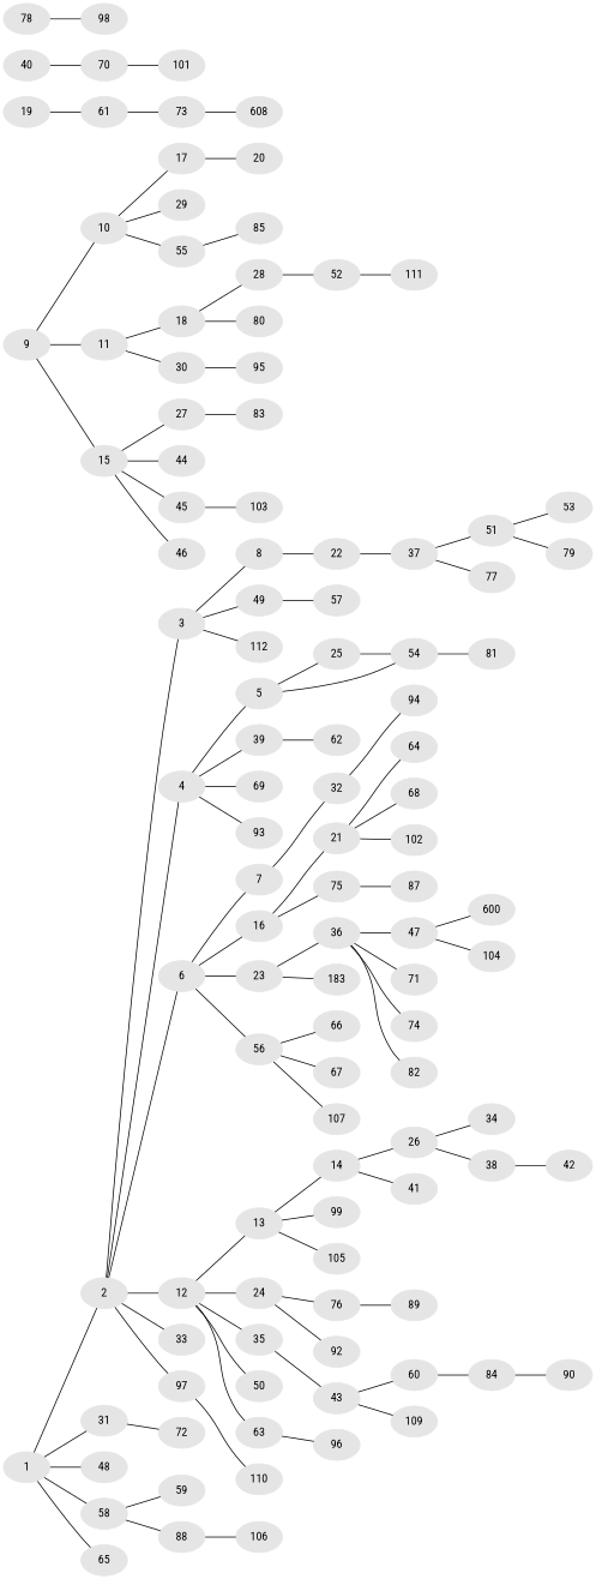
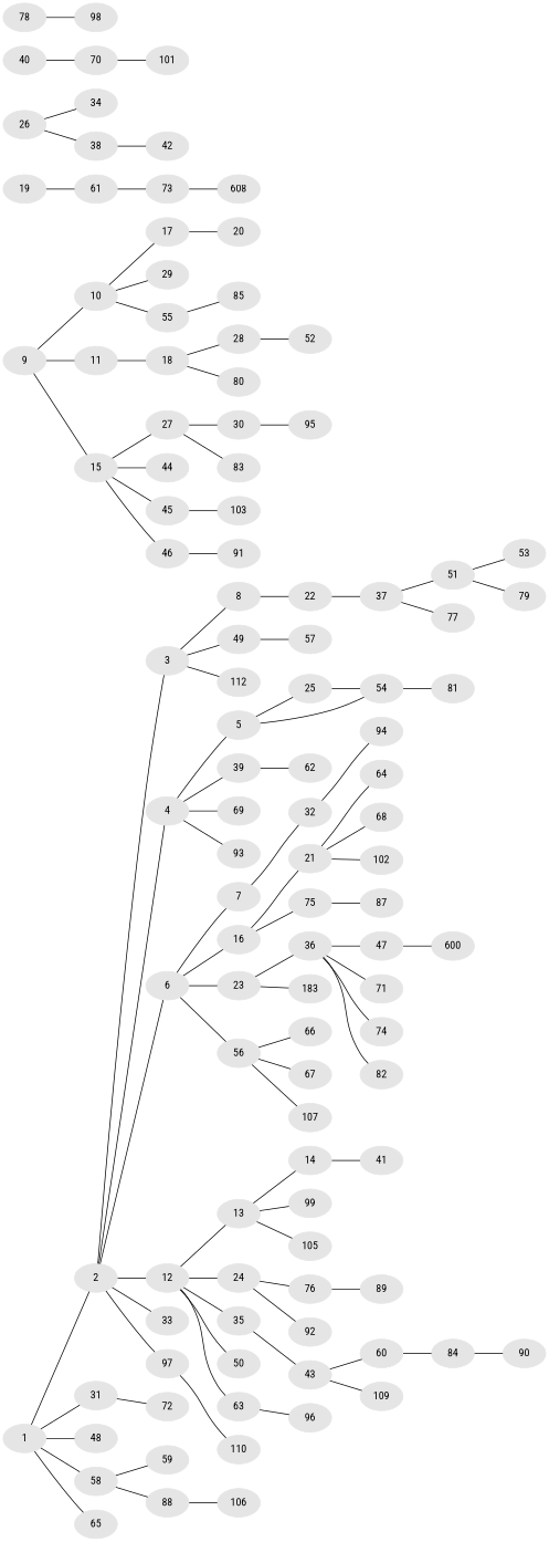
  graph {
    fontname="Roboto Condensed"
    rankdir=LR
    node [color=gray90 fontname="Roboto Condensed" style=filled]
    edge [fontname="Roboto Condensed"]
    1
    2
    31
    48
    58
    65
    3
    4
    6
    12
    33
    97
    72
    59
    88
    8
    49
    112
    5
    39
    69
    93
    7
    16
    23
    56
    13
    24
    35
    50
    63
    110
    22
    57
    25
    54
    62
    9
    10
    11
    15
    32
    21
    75
    36
    n46 [label=183]
    66
    67
    107
    19
    61
    94
    37
    17
    29
    55
    18
    30
    27
    44
    45
    46
    20
    85
    28
    80
    95
    14
    99
    105
    76
    92
    43
    96
    26
    41
    34
    38
    83
    103
+   91
    64
    68
    102
    52
    73
    87
    51
    77
    47
    71
    74
    82
    89
    81
    42
-   111
    40
    70
    60
    109
    n102 [label=600]
-   104
    53
    79
    101
    84
    78
    98
    106
    90
    n112 [label=608]
    1 -- 2
    1 -- 31
    1 -- 48
    1 -- 58
    1 -- 65
    2 -- 3
    2 -- 4
    2 -- 6
    2 -- 12
    2 -- 33
    2 -- 97
    31 -- 72
    58 -- 59
    58 -- 88
    3 -- 8
    3 -- 49
    3 -- 112
    4 -- 5
    4 -- 39
    4 -- 69
    4 -- 93
    6 -- 7
    6 -- 16
    6 -- 23
    6 -- 56
    12 -- 13
    12 -- 24
    12 -- 35
    12 -- 50
    12 -- 63
    97 -- 110
    88 -- 106
    8 -- 22
    49 -- 57
    5 -- 25
    5 -- 54
    39 -- 62
    7 -- 32
    16 -- 21
    16 -- 75
    23 -- 36
    23 -- n46
    56 -- 66
    56 -- 67
    56 -- 107
    13 -- 14
    13 -- 99
    13 -- 105
    24 -- 76
    24 -- 92
    35 -- 43
    63 -- 96
    22 -- 37
    25 -- 54
    54 -- 81
    9 -- 10
    9 -- 11
    9 -- 15
    10 -- 17
    10 -- 29
    10 -- 55
    11 -- 18
-   11 -- 30
+   27 -- 30
    15 -- 27
    15 -- 44
    15 -- 45
    15 -- 46
    32 -- 94
    21 -- 64
    21 -- 68
    21 -- 102
    75 -- 87
    36 -- 47
    36 -- 71
    36 -- 74
    36 -- 82
    19 -- 61
    61 -- 73
    37 -- 51
    37 -- 77
    17 -- 20
    55 -- 85
    18 -- 28
    18 -- 80
    30 -- 95
    27 -- 83
    45 -- 103
+   46 -- 91
    28 -- 52
-   14 -- 26
    14 -- 41
    76 -- 89
    43 -- 60
    43 -- 109
    26 -- 34
    26 -- 38
    38 -- 42
-   52 -- 111
    73 -- n112
    51 -- 53
    51 -- 79
    47 -- n102
-   47 -- 104
    40 -- 70
    70 -- 101
    60 -- 84
    84 -- 90
    78 -- 98
  }
